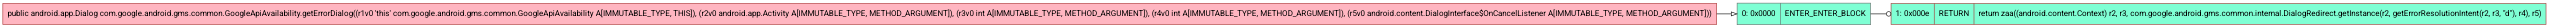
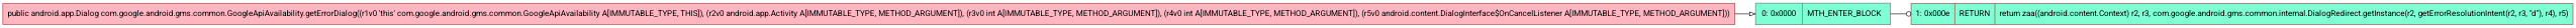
  digraph {
    rankdir=LR
    fontname=Roboto
    node [shape=record style=filled fillcolor=aquamarine color=brown fontname=Roboto]
    edge [fontname=Roboto]
-   n1 [label="{0\:\ 0x0000|ENTER_ENTER_BLOCK\l}" color=gray40]
+   n1 [label="{0\:\ 0x0000|MTH_ENTER_BLOCK\l}" color=gray40]
    n2 [label="{1\:\ 0x000e|RETURN\l|return zaa((android.content.Context) r2, r3, com.google.android.gms.common.internal.DialogRedirect.getInstance(r2, getErrorResolutionIntent(r2, r3, \"d\"), r4), r5)\l}"]
    n3 [label="{public android.app.Dialog com.google.android.gms.common.GoogleApiAvailability.getErrorDialog((r1v0 'this' com.google.android.gms.common.GoogleApiAvailability A[IMMUTABLE_TYPE, THIS]), (r2v0 android.app.Activity A[IMMUTABLE_TYPE, METHOD_ARGUMENT]), (r3v0 int A[IMMUTABLE_TYPE, METHOD_ARGUMENT]), (r4v0 int A[IMMUTABLE_TYPE, METHOD_ARGUMENT]), (r5v0 android.content.DialogInterface$OnCancelListener A[IMMUTABLE_TYPE, METHOD_ARGUMENT])) }" fillcolor=lightpink]
    n1 -> n2 [arrowhead=odot]
    n3 -> n1 [arrowhead=onormal]
  }
